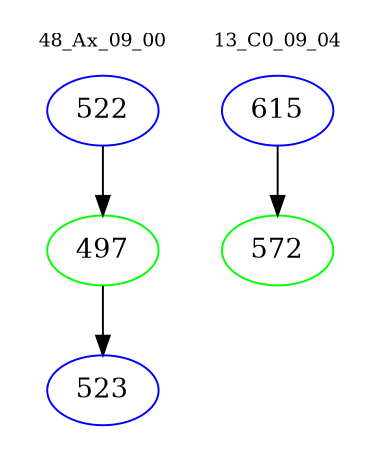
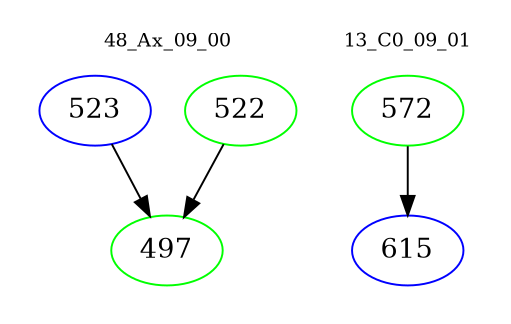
  digraph {
    node [color=blue]
    edge [color=black]
-   n1 [label=522]
+   n1 [color=green label=522]
    n2 [color=green label=497]
    n3 [label=523]
    n4 [color=green label=572]
    n5 [label=615]
    subgraph cluster_1 {
      color=white
      fontsize=10
      label="48_Ax_09_00"
      n1
      n2
      n3
    }
    subgraph cluster_2 {
      color=white
      fontsize=10
-     label="13_C0_09_04"
+     label="13_C0_09_01"
      n4
      n5
    }
    n1 -> n2
-   n2 -> n3
-   n5 -> n4
+   n3 -> n2
+   n4 -> n5
  }
